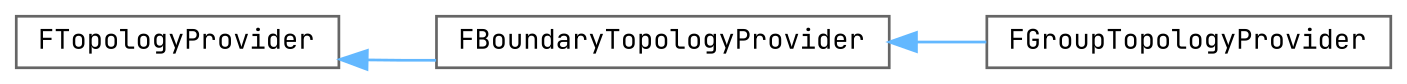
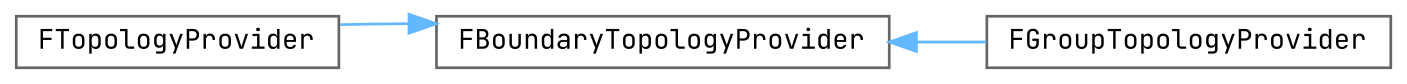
  digraph {
    fontname="JetBrains Mono"
    rankdir=LR
    node [color=grey40 fillcolor=white fontname="JetBrains Mono" fontsize=10 shape=box style=filled]
    edge [color=steelblue1 dir=back fontname="JetBrains Mono" fontsize=10 labelfontname=Helvetica labelfontsize=10 style=solid]
    n1 [height=0.2 label=FTopologyProvider width=0.4]
    n2 [height=0.2 label=FBoundaryTopologyProvider width=0.4]
    n3 [height=0.2 label=FGroupTopologyProvider width=0.4]
-   n1 -> n2
+   n2 -> n1
    n2 -> n3
  }
